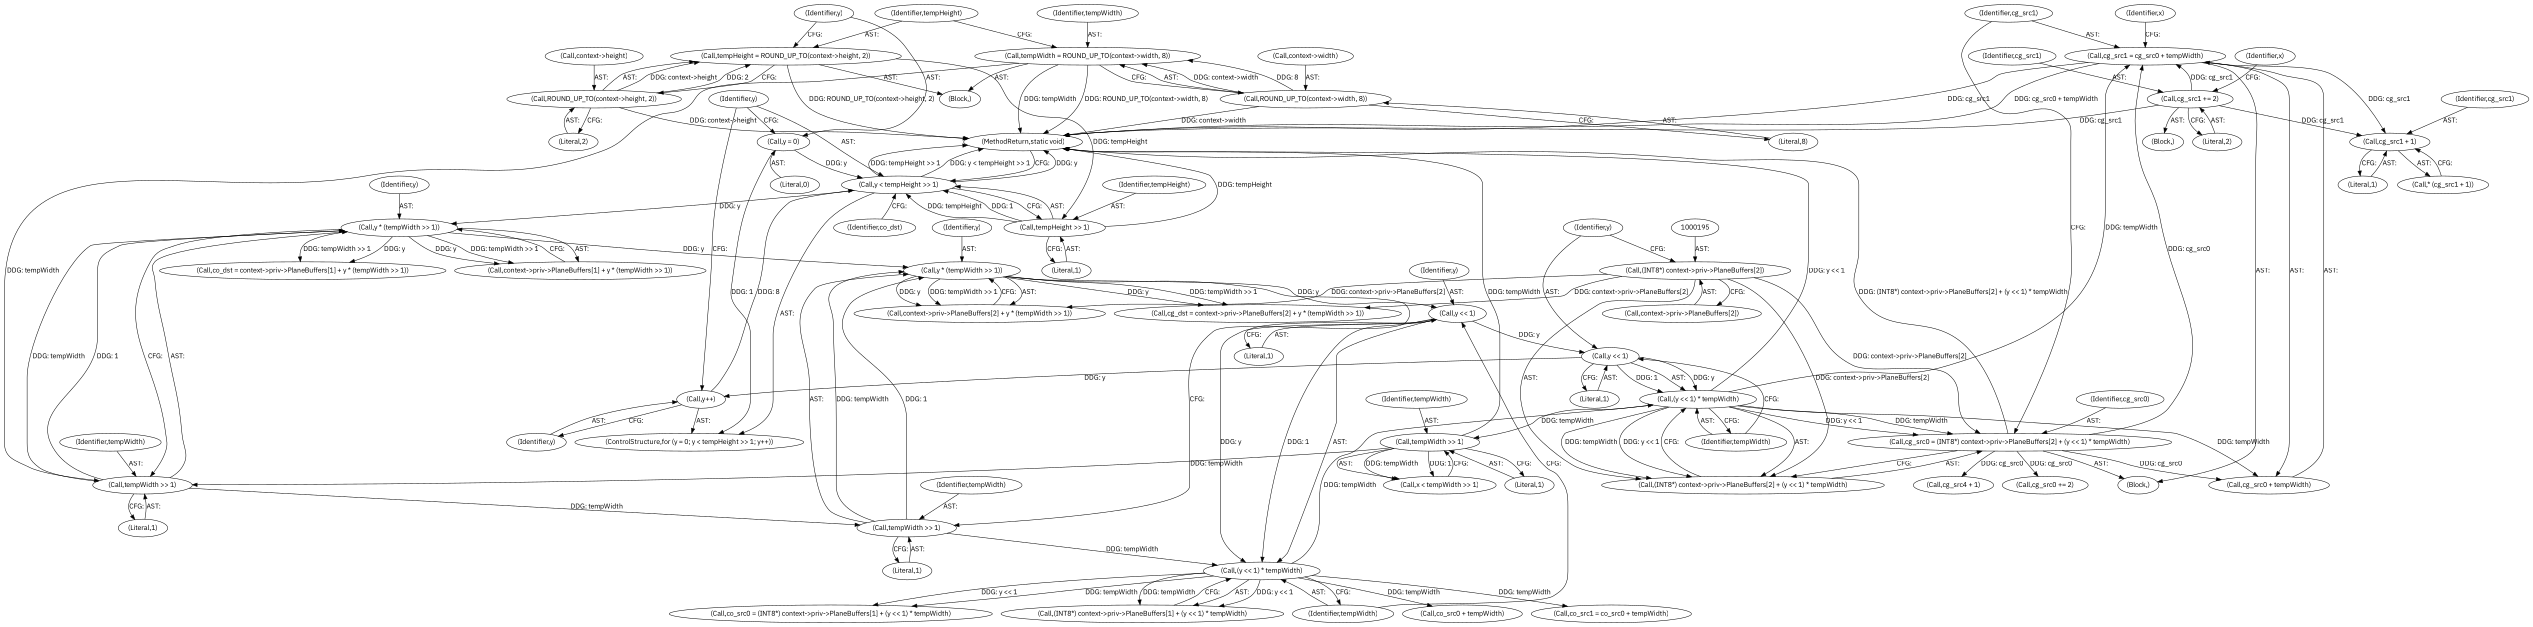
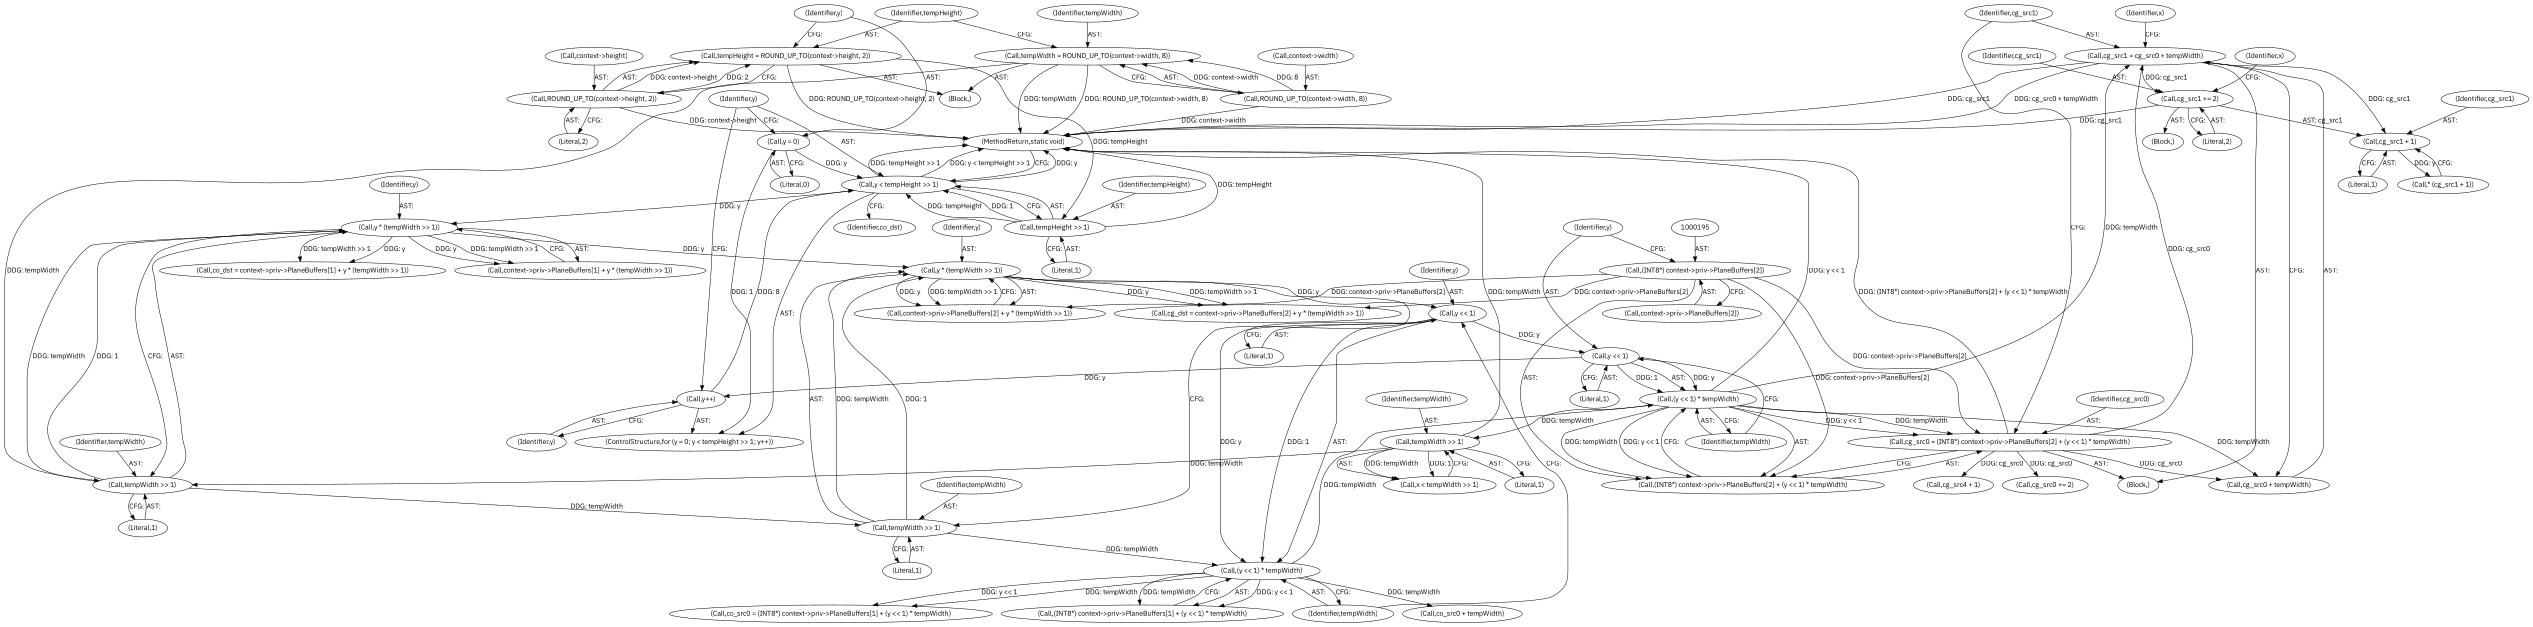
  digraph {
    fontname="IBM Plex Sans"
    node [fontname="IBM Plex Sans"]
    edge [fontname="IBM Plex Sans"]
    n1 [label="(Call,cg_src1 = cg_src0 + tempWidth)"]
    n2 [label="(Call,cg_src1 + 1)"]
    n3 [label="(Call,cg_src1 += 2)"]
    n4 [label="(Block,)"]
    n5 [label="(MethodReturn,static void)"]
    n6 [label="(Call,cg_src0 + tempWidth)"]
    n7 [label="(Call,* (cg_src1 + 1))"]
    n8 [label="(Literal,1)"]
    n9 [label="(Literal,2)"]
    n10 [label="(Block,)"]
    n11 [label="(Call,y < tempHeight >> 1)"]
    n12 [label="(Call,cg_src0 = (INT8*) context->priv->PlaneBuffers[2] + (y << 1) * tempWidth)"]
    n13 [label="(Call,cg_src4 + 1)"]
    n14 [label="(Call,(INT8*) context->priv->PlaneBuffers[2] + (y << 1) * tempWidth)"]
    n15 [label="(Call,cg_src0 += 2)"]
    n16 [label="(Call,(y << 1) * tempWidth)"]
    n17 [label="(Call,(INT8*) context->priv->PlaneBuffers[2])"]
    n18 [label="(Call,cg_dst = context->priv->PlaneBuffers[2] + y * (tempWidth >> 1))"]
    n19 [label="(Call,context->priv->PlaneBuffers[2] + y * (tempWidth >> 1))"]
    n20 [label="(Call,context->priv->PlaneBuffers[2])"]
    n21 [label="(Call,y * (tempWidth >> 1))"]
    n22 [label="(Call,tempWidth >> 1)"]
    n23 [label="(Identifier,tempWidth)"]
    n24 [label="(Call,tempWidth >> 1)"]
    n25 [label="(Literal,1)"]
    n26 [label="(Call,x < tempWidth >> 1)"]
    n27 [label="(Call,y << 1)"]
    n28 [label="(Call,y++)"]
    n29 [label="(Literal,1)"]
    n30 [label="(ControlStructure,for (y = 0; y < tempHeight >> 1; y++))"]
    n31 [label="(Identifier,y)"]
    n32 [label="(Call,y << 1)"]
    n33 [label="(Call,(y << 1) * tempWidth)"]
    n34 [label="(Literal,1)"]
-   n35 [label="(Call,co_src1 = co_src0 + tempWidth)"]
    n36 [label="(Call,co_src0 = (INT8*) context->priv->PlaneBuffers[1] + (y << 1) * tempWidth)"]
    n37 [label="(Identifier,tempWidth)"]
    n38 [label="(Call,(INT8*) context->priv->PlaneBuffers[1] + (y << 1) * tempWidth)"]
    n39 [label="(Call,co_src0 + tempWidth)"]
    n40 [label="(Call,tempWidth >> 1)"]
    n41 [label="(Literal,1)"]
    n42 [label="(Call,y * (tempWidth >> 1))"]
    n43 [label="(Call,context->priv->PlaneBuffers[1] + y * (tempWidth >> 1))"]
    n44 [label="(Call,co_dst = context->priv->PlaneBuffers[1] + y * (tempWidth >> 1))"]
    n45 [label="(Literal,1)"]
    n46 [label="(Call,tempHeight >> 1)"]
    n47 [label="(Literal,1)"]
    n48 [label="(Call,y = 0)"]
    n49 [label="(Literal,0)"]
    n50 [label="(Call,tempHeight = ROUND_UP_TO(context->height, 2))"]
    n51 [label="(Call,ROUND_UP_TO(context->height, 2))"]
    n52 [label="(Block,)"]
    n53 [label="(Literal,2)"]
    n54 [label="(Call,tempWidth = ROUND_UP_TO(context->width, 8))"]
    n55 [label="(Call,ROUND_UP_TO(context->width, 8))"]
-   n56 [label="(Literal,8)"]
    n57 [label="(Identifier,co_dst)"]
    n58 [label="(Identifier,y)"]
    n59 [label="(Call,context->height)"]
    n60 [label="(Identifier,y)"]
    n61 [label="(Identifier,cg_src1)"]
    n62 [label="(Identifier,y)"]
    n63 [label="(Identifier,x)"]
    n64 [label="(Identifier,cg_src0)"]
    n65 [label="(Identifier,cg_src1)"]
    n66 [label="(Identifier,y)"]
    n67 [label="(Identifier,cg_src1)"]
    n68 [label="(Identifier,tempHeight)"]
    n69 [label="(Identifier,tempWidth)"]
    n70 [label="(Identifier,tempWidth)"]
    n71 [label="(Identifier,y)"]
    n72 [label="(Call,context->width)"]
    n73 [label="(Identifier,tempWidth)"]
    n74 [label="(Identifier,tempWidth)"]
    n75 [label="(Identifier,tempHeight)"]
    n76 [label="(Identifier,y)"]
    n77 [label="(Identifier,x)"]
    1000195
    n1 -> n2 [label="DDG: cg_src1"]
-   n3 -> n1 [label="DDG: cg_src1"]
+   n1 -> n3 [label="DDG: cg_src1"]
    n1 -> n4 [label="AST: "]
    n1 -> n5 [label="DDG: cg_src1"]
    n1 -> n5 [label="DDG: cg_src0 + tempWidth"]
-   n1 -> n6 [label="AST: "]
-   n2 -> n7 [label="AST: "]
+   n1 -> n6 [label="CFG: "]
+   n2 -> n7 [label="DDG: y"]
    n2 -> n8 [label="CFG: "]
-   n3 -> n2 [label="DDG: cg_src1"]
+   n3 -> n2 [label="AST: cg_src1"]
    n3 -> n5 [label="DDG: cg_src1"]
    n3 -> n9 [label="CFG: "]
    n3 -> n10 [label="AST: "]
    n5 -> n11 [label="CFG: "]
    n6 -> n1 [label="AST: "]
    n7 -> n2 [label="CFG: "]
    n8 -> n2 [label="AST: "]
    n9 -> n3 [label="AST: "]
    n11 -> n5 [label="DDG: y"]
    n11 -> n5 [label="DDG: tempHeight >> 1"]
    n11 -> n5 [label="DDG: y < tempHeight >> 1"]
    n11 -> n30 [label="AST: "]
    n11 -> n42 [label="DDG: y"]
    n11 -> n46 [label="CFG: "]
    n12 -> n1 [label="DDG: cg_src0"]
    n12 -> n4 [label="AST: "]
    n12 -> n5 [label="DDG: (INT8*) context->priv->PlaneBuffers[2] + (y << 1) * tempWidth"]
    n12 -> n6 [label="DDG: cg_src0"]
    n12 -> n13 [label="DDG: cg_src0"]
    n12 -> n14 [label="CFG: "]
    n12 -> n15 [label="DDG: cg_src0"]
    n14 -> n12 [label="AST: "]
    n14 -> n16 [label="CFG: "]
    n16 -> n1 [label="DDG: tempWidth"]
    n16 -> n5 [label="DDG: y << 1"]
    n16 -> n6 [label="DDG: tempWidth"]
    n16 -> n12 [label="DDG: y << 1"]
    n16 -> n12 [label="DDG: tempWidth"]
    n16 -> n14 [label="AST: "]
    n16 -> n14 [label="DDG: y << 1"]
    n16 -> n14 [label="DDG: tempWidth"]
    n16 -> n22 [label="DDG: tempWidth"]
    n16 -> n23 [label="CFG: "]
    n17 -> n12 [label="DDG: context->priv->PlaneBuffers[2]"]
    n17 -> n14 [label="AST: "]
    n17 -> n14 [label="DDG: context->priv->PlaneBuffers[2]"]
    n17 -> n18 [label="DDG: context->priv->PlaneBuffers[2]"]
    n17 -> n19 [label="DDG: context->priv->PlaneBuffers[2]"]
    n17 -> n20 [label="CFG: "]
    n19 -> n21 [label="CFG: "]
    n20 -> n17 [label="AST: "]
    n21 -> n18 [label="DDG: y"]
    n21 -> n18 [label="DDG: tempWidth >> 1"]
    n21 -> n19 [label="AST: "]
    n21 -> n19 [label="DDG: y"]
    n21 -> n19 [label="DDG: tempWidth >> 1"]
    n21 -> n32 [label="DDG: y"]
    n21 -> n40 [label="CFG: "]
    n22 -> n5 [label="DDG: tempWidth"]
    n22 -> n24 [label="DDG: tempWidth"]
    n22 -> n25 [label="CFG: "]
    n22 -> n26 [label="AST: "]
    n22 -> n26 [label="DDG: tempWidth"]
    n22 -> n26 [label="DDG: 1"]
    n23 -> n16 [label="AST: "]
    n23 -> n27 [label="CFG: "]
    n24 -> n40 [label="DDG: tempWidth"]
    n24 -> n42 [label="AST: "]
    n24 -> n42 [label="DDG: tempWidth"]
    n24 -> n42 [label="DDG: 1"]
    n24 -> n45 [label="CFG: "]
    n25 -> n22 [label="AST: "]
    n26 -> n22 [label="CFG: "]
    n27 -> n16 [label="AST: "]
    n27 -> n16 [label="DDG: y"]
    n27 -> n16 [label="DDG: 1"]
    n27 -> n28 [label="DDG: y"]
    n27 -> n29 [label="CFG: "]
    n28 -> n11 [label="DDG: 8"]
    n28 -> n30 [label="AST: "]
    n28 -> n31 [label="CFG: "]
    n29 -> n27 [label="AST: "]
    n31 -> n28 [label="AST: "]
    n32 -> n27 [label="DDG: y"]
    n32 -> n33 [label="AST: "]
    n32 -> n33 [label="DDG: y"]
    n32 -> n33 [label="DDG: 1"]
    n32 -> n34 [label="CFG: "]
    n33 -> n16 [label="DDG: tempWidth"]
-   n33 -> n35 [label="DDG: tempWidth"]
    n33 -> n36 [label="DDG: y << 1"]
    n33 -> n36 [label="DDG: tempWidth"]
    n33 -> n37 [label="CFG: "]
    n33 -> n38 [label="AST: "]
    n33 -> n38 [label="DDG: y << 1"]
    n33 -> n38 [label="DDG: tempWidth"]
    n33 -> n39 [label="DDG: tempWidth"]
    n34 -> n32 [label="AST: "]
    n37 -> n32 [label="CFG: "]
    n37 -> n33 [label="AST: "]
    n38 -> n33 [label="CFG: "]
    n40 -> n21 [label="AST: "]
    n40 -> n21 [label="DDG: tempWidth"]
    n40 -> n21 [label="DDG: 1"]
    n40 -> n33 [label="DDG: tempWidth"]
    n40 -> n41 [label="CFG: "]
    n41 -> n40 [label="AST: "]
    n42 -> n21 [label="DDG: y"]
    n42 -> n24 [label="CFG: "]
    n42 -> n43 [label="AST: "]
    n42 -> n43 [label="DDG: y"]
    n42 -> n43 [label="DDG: tempWidth >> 1"]
    n42 -> n44 [label="DDG: y"]
    n42 -> n44 [label="DDG: tempWidth >> 1"]
    n43 -> n42 [label="CFG: "]
    n45 -> n24 [label="AST: "]
    n46 -> n5 [label="DDG: tempHeight"]
    n46 -> n11 [label="AST: "]
    n46 -> n11 [label="DDG: tempHeight"]
    n46 -> n11 [label="DDG: 1"]
    n46 -> n47 [label="CFG: "]
    n47 -> n46 [label="AST: "]
    n48 -> n11 [label="DDG: y"]
    n48 -> n30 [label="DDG: 1"]
+   n48 -> n49 [label="CFG: "]
    n49 -> n48 [label="AST: "]
    n50 -> n5 [label="DDG: ROUND_UP_TO(context->height, 2)"]
    n50 -> n46 [label="DDG: tempHeight"]
    n50 -> n51 [label="CFG: "]
    n50 -> n52 [label="AST: "]
    n51 -> n5 [label="DDG: context->height"]
    n51 -> n50 [label="AST: "]
    n51 -> n50 [label="DDG: context->height"]
    n51 -> n50 [label="DDG: 2"]
    n51 -> n53 [label="CFG: "]
    n53 -> n51 [label="AST: "]
    n54 -> n5 [label="DDG: tempWidth"]
    n54 -> n5 [label="DDG: ROUND_UP_TO(context->width, 8)"]
    n54 -> n24 [label="DDG: tempWidth"]
    n54 -> n52 [label="AST: "]
    n54 -> n55 [label="CFG: "]
    n55 -> n5 [label="DDG: context->width"]
    n55 -> n54 [label="AST: "]
    n55 -> n54 [label="DDG: context->width"]
    n55 -> n54 [label="DDG: 8"]
-   n55 -> n56 [label="CFG: "]
-   n56 -> n55 [label="AST: "]
-   n57 -> n11 [label="CFG: "]
+   n11 -> n57 [label="CFG: "]
    n58 -> n32 [label="AST: "]
    n59 -> n51 [label="AST: "]
    n60 -> n48 [label="AST: "]
    n60 -> n50 [label="CFG: "]
    n61 -> n2 [label="AST: "]
    n62 -> n42 [label="AST: "]
    n63 -> n3 [label="CFG: "]
    n64 -> n12 [label="AST: "]
    n65 -> n1 [label="AST: "]
    n65 -> n12 [label="CFG: "]
    n66 -> n21 [label="AST: "]
    n67 -> n3 [label="AST: "]
    n68 -> n46 [label="AST: "]
    n69 -> n22 [label="AST: "]
    n70 -> n24 [label="AST: "]
    n71 -> n11 [label="AST: "]
    n71 -> n28 [label="CFG: "]
    n71 -> n48 [label="CFG: "]
    n72 -> n55 [label="AST: "]
    n73 -> n40 [label="AST: "]
    n74 -> n54 [label="AST: "]
    n75 -> n50 [label="AST: "]
    n75 -> n54 [label="CFG: "]
    n76 -> n17 [label="CFG: "]
    n76 -> n27 [label="AST: "]
    n77 -> n1 [label="CFG: "]
    1000195 -> n17 [label="AST: "]
  }
